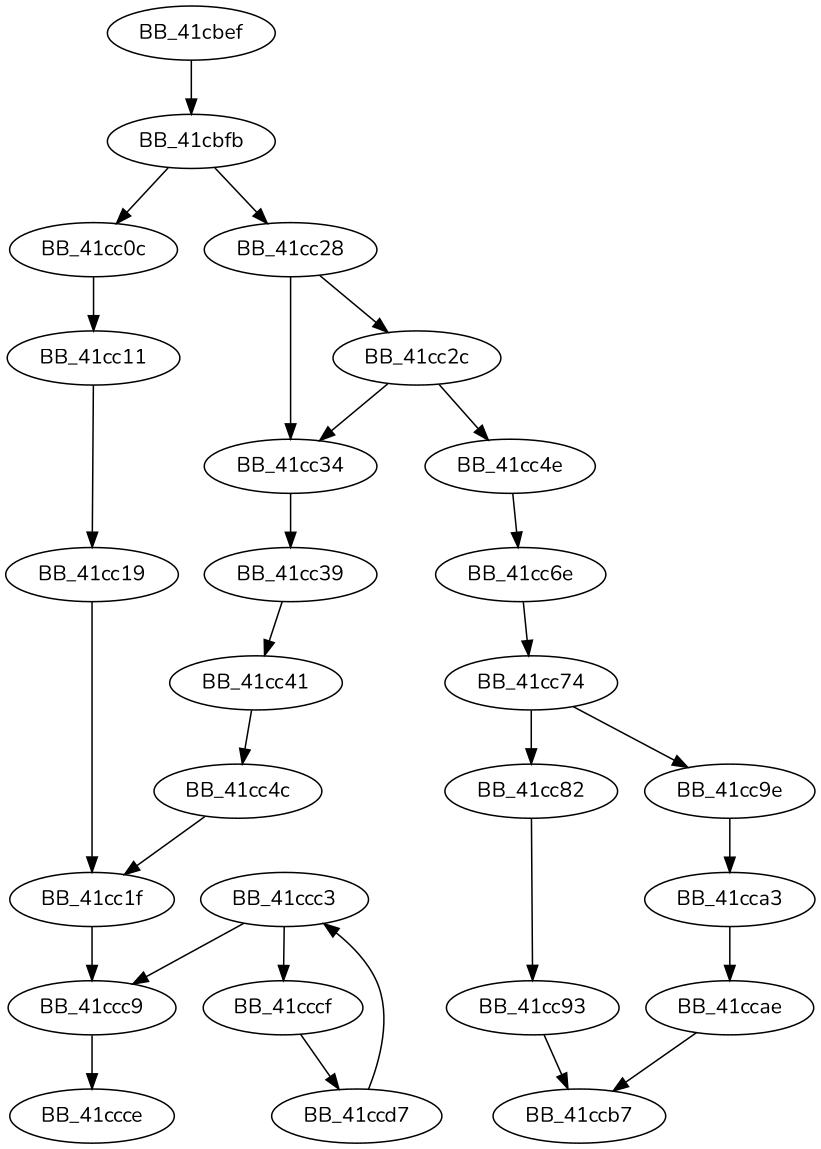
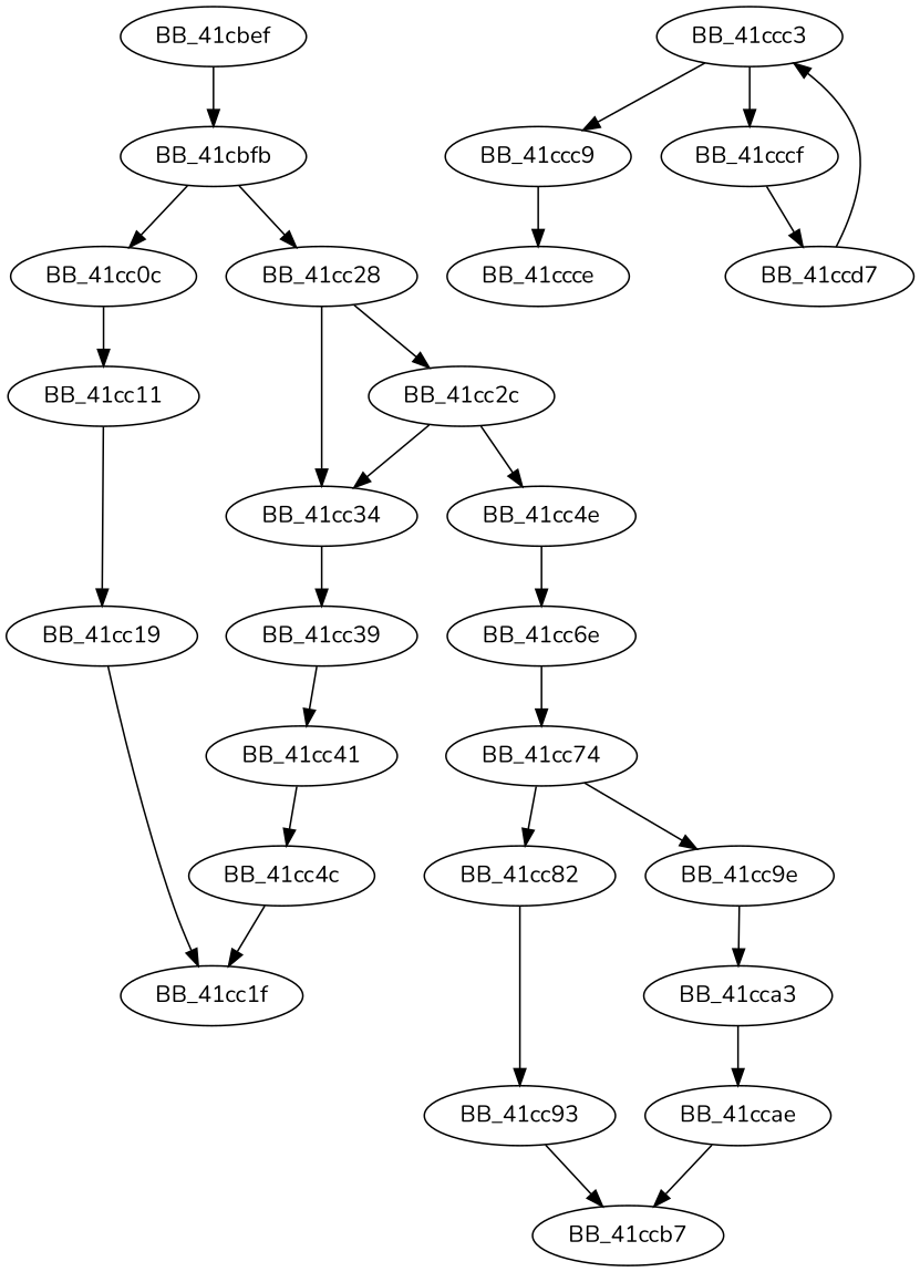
  digraph {
    fontname=Nunito
    node [fontname=Nunito]
    edge [fontname=Nunito]
    BB_41cbef
    BB_41cbfb
    BB_41cc0c
    BB_41cc28
    BB_41cc11
    BB_41cc2c
    BB_41cc34
    BB_41cc19
    BB_41cc4e
    BB_41cc39
    BB_41cc1f
    BB_41ccc9
    BB_41ccce
    BB_41cc6e
    BB_41cc41
    BB_41cc74
    BB_41cc4c
    BB_41cc82
    BB_41cc9e
    BB_41cc93
    BB_41cca3
    BB_41ccb7
    BB_41ccae
    BB_41ccc3
    BB_41cccf
    BB_41ccd7
    BB_41cbef -> BB_41cbfb
    BB_41cbfb -> BB_41cc0c
    BB_41cbfb -> BB_41cc28
    BB_41cc0c -> BB_41cc11
    BB_41cc28 -> BB_41cc2c
    BB_41cc28 -> BB_41cc34
    BB_41cc11 -> BB_41cc19
    BB_41cc2c -> BB_41cc34
    BB_41cc2c -> BB_41cc4e
    BB_41cc34 -> BB_41cc39
    BB_41cc19 -> BB_41cc1f
    BB_41cc4e -> BB_41cc6e
    BB_41cc39 -> BB_41cc41
-   BB_41cc1f -> BB_41ccc9
    BB_41ccc9 -> BB_41ccce
    BB_41cc6e -> BB_41cc74
    BB_41cc41 -> BB_41cc4c
    BB_41cc74 -> BB_41cc82
    BB_41cc74 -> BB_41cc9e
    BB_41cc4c -> BB_41cc1f
    BB_41cc82 -> BB_41cc93
    BB_41cc9e -> BB_41cca3
    BB_41cc93 -> BB_41ccb7
    BB_41cca3 -> BB_41ccae
    BB_41ccae -> BB_41ccb7
    BB_41ccc3 -> BB_41ccc9
    BB_41ccc3 -> BB_41cccf
    BB_41cccf -> BB_41ccd7
    BB_41ccd7 -> BB_41ccc3
  }
